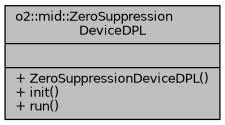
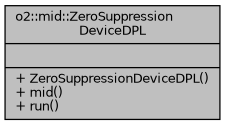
  digraph {
-   n1 [color=black fillcolor=grey75 fontcolor=black fontname=Helvetica fontsize=10 height=0.2 label="{o2::mid::ZeroSuppression\lDeviceDPL\n||+ ZeroSuppressionDeviceDPL()\l+ init()\l+ run()\l}" shape=record style=filled width=0.4]
+   n1 [color=black fillcolor=grey75 fontcolor=black fontname=Helvetica fontsize=10 height=0.2 label="{o2::mid::ZeroSuppression\lDeviceDPL\n||+ ZeroSuppressionDeviceDPL()\l+ mid()\l+ run()\l}" shape=record style=filled width=0.4]
  }
